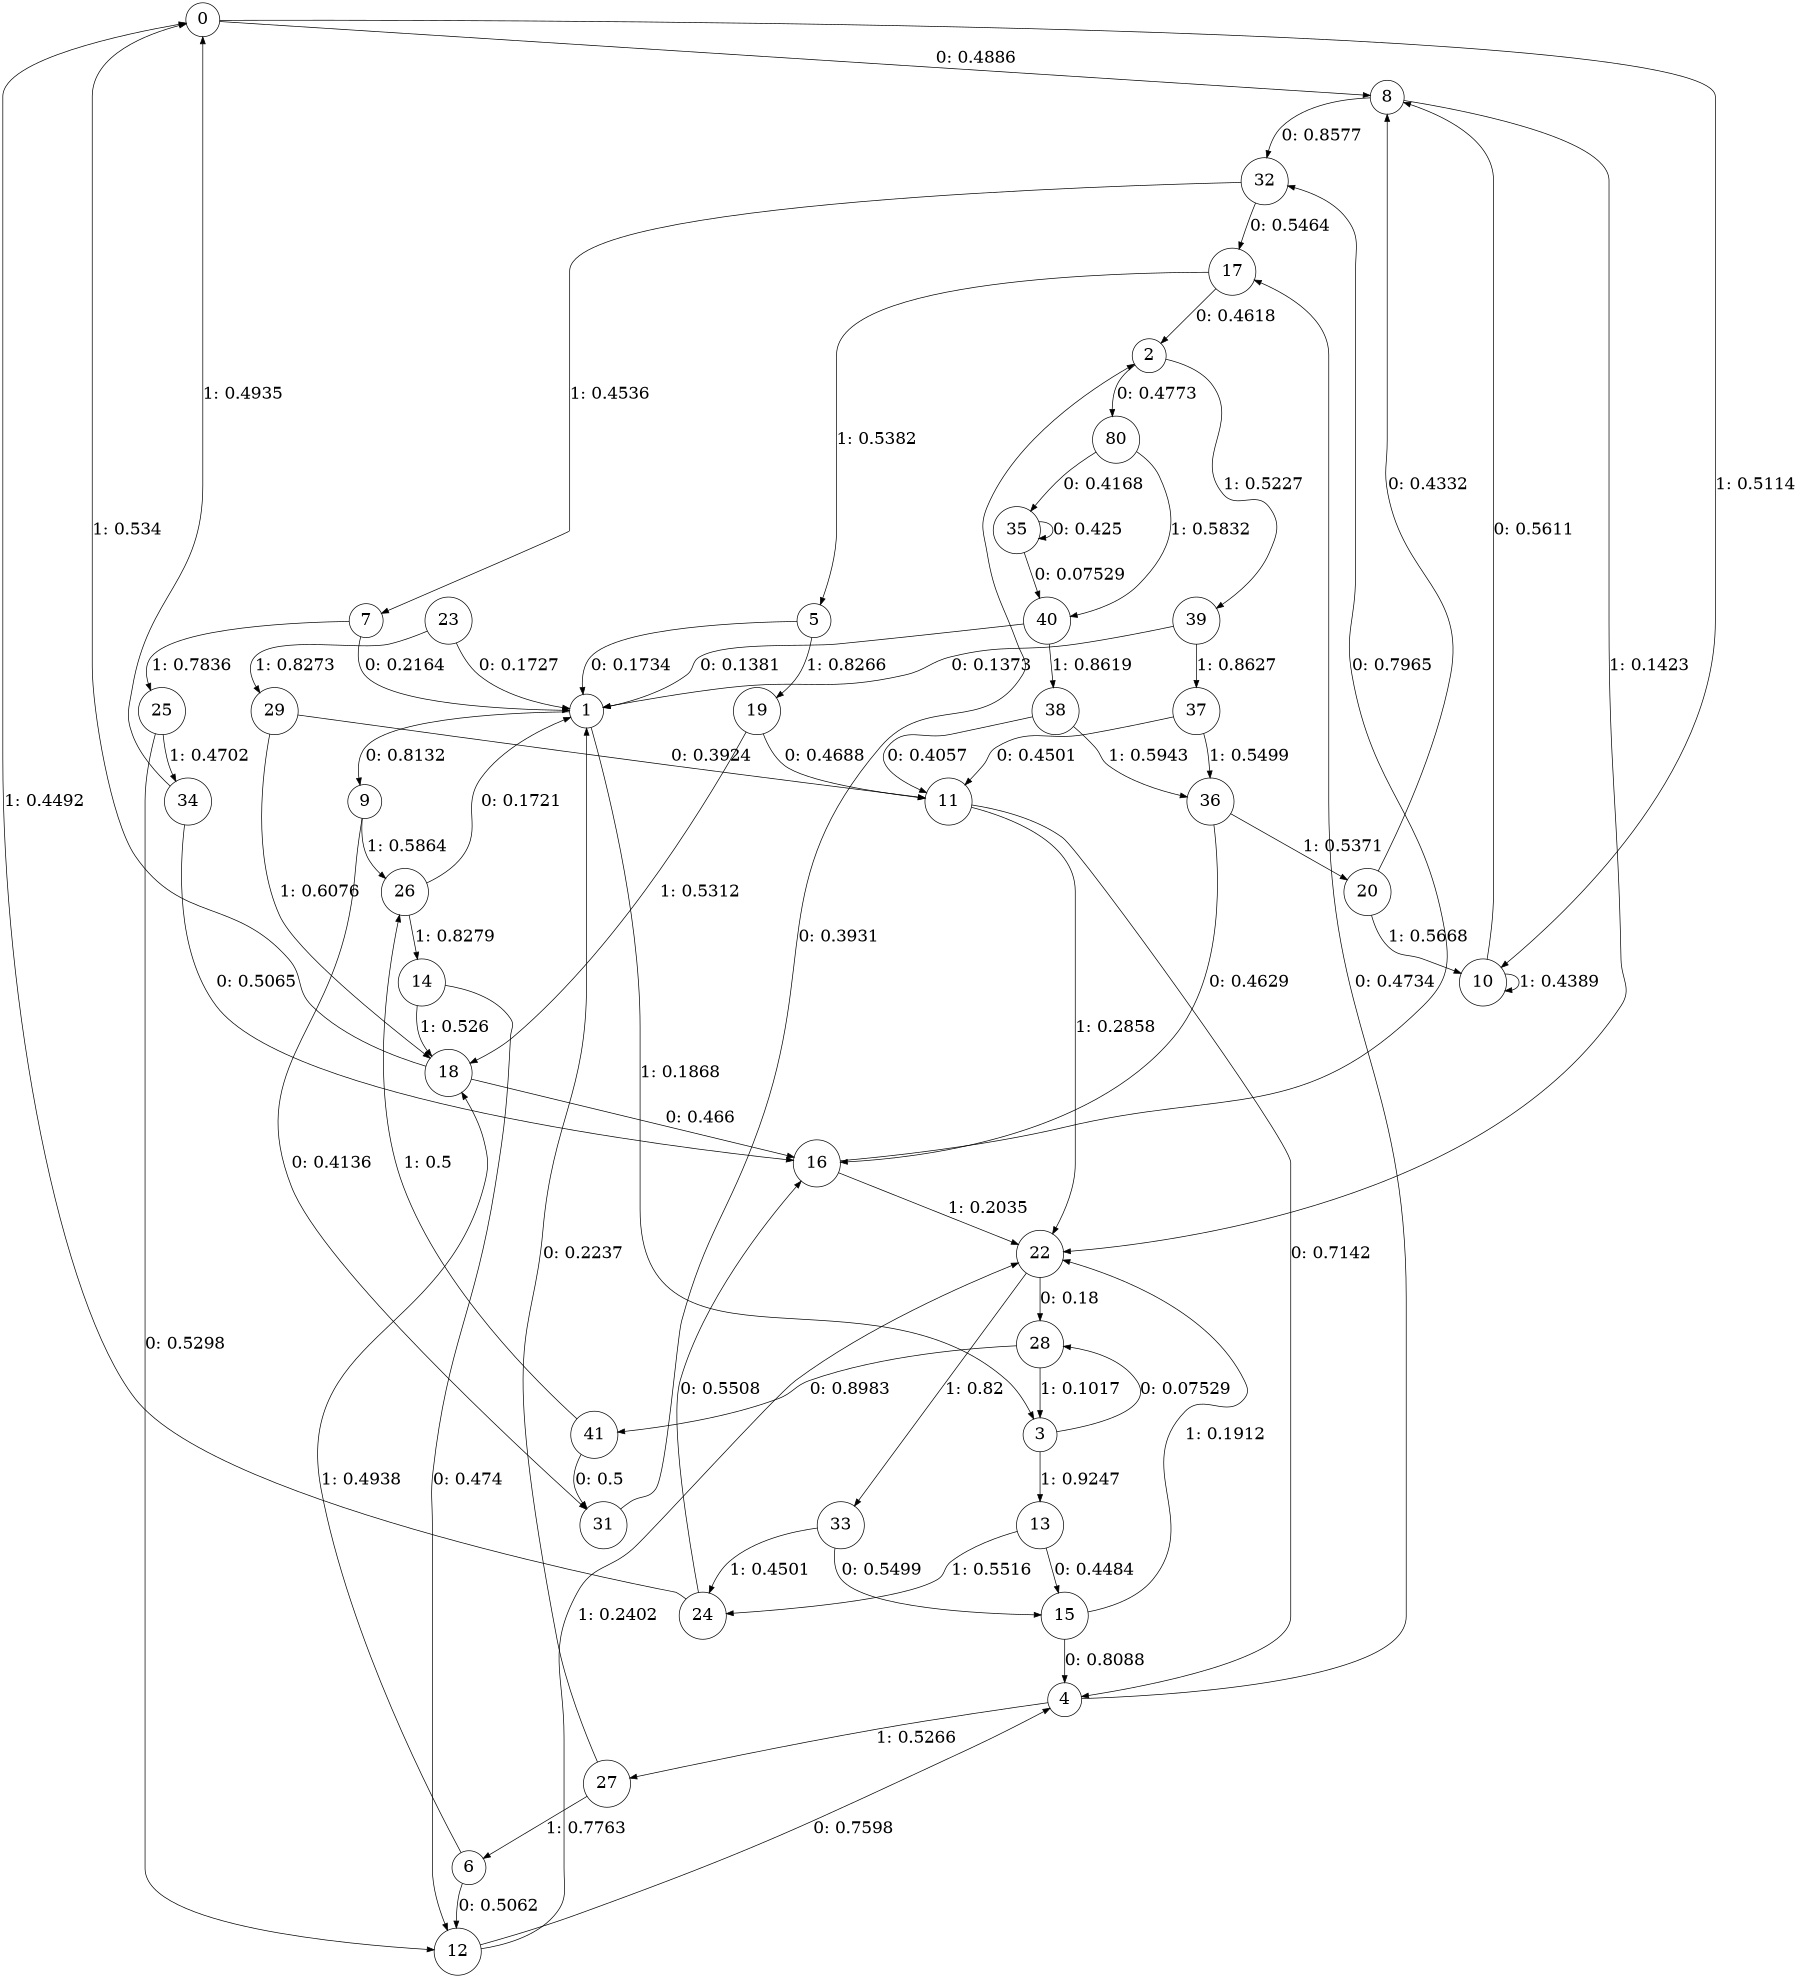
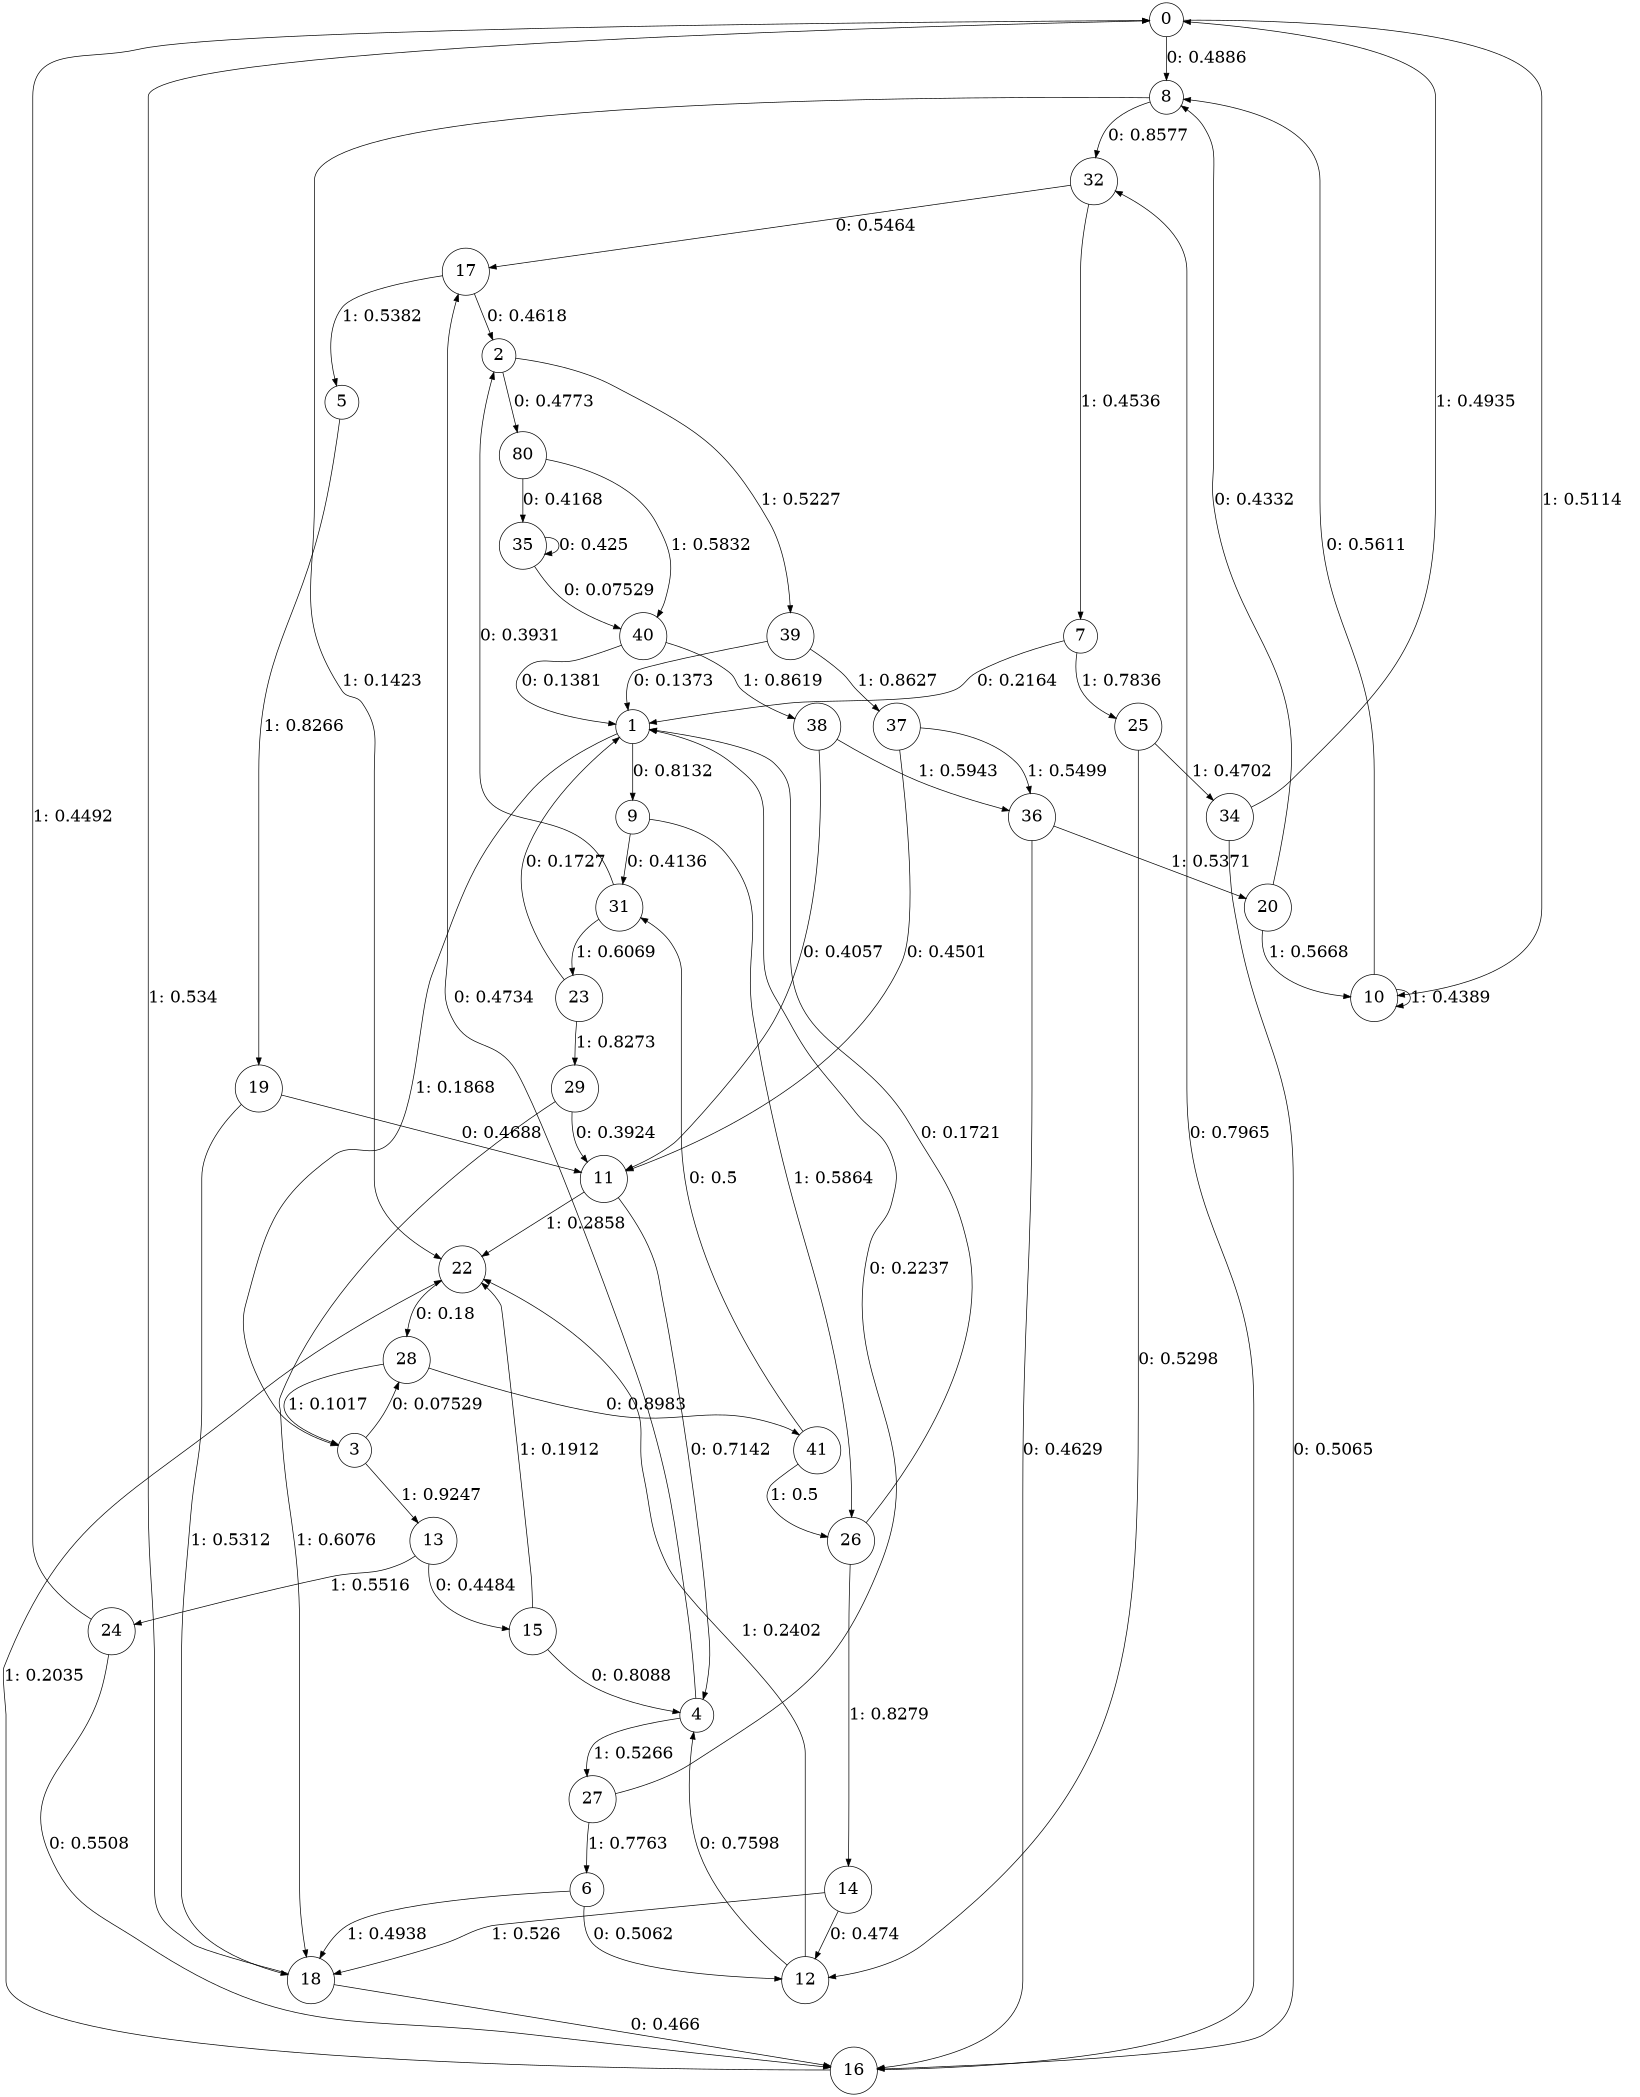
  digraph {
    node [fontsize=24 shape=circle]
    edge [fontsize=24]
    0
    8
    10
    32
    22
    17
    7
    28
-   33
    1
    9
    3
    31
    26
    13
    2
    23
    14
    n19 [label=41]
    15
    24
    n22 [label=80]
    39
    35
    40
    37
    38
    11
    36
    4
    16
    27
    5
    6
    19
    18
    12
    25
    34
    29
    20
    0 -> 8 [label="0: 0.4886   "]
    0 -> 10 [label="1: 0.5114   "]
    8 -> 32 [label="0: 0.8577   "]
    8 -> 22 [label="1: 0.1423   "]
    10 -> 8 [label="0: 0.5611   "]
    10 -> 10 [label="1: 0.4389   "]
    32 -> 17 [label="0: 0.5464   "]
    32 -> 7 [label="1: 0.4536   "]
    22 -> 28 [label="0: 0.18     "]
-   22 -> 33 [label="1: 0.82     "]
    17 -> 2 [label="0: 0.4618   "]
    17 -> 5 [label="1: 0.5382   "]
    7 -> 1 [label="0: 0.2164   "]
    7 -> 25 [label="1: 0.7836   "]
    28 -> 3 [label="1: 0.1017   "]
    28 -> n19 [label="0: 0.8983   "]
-   33 -> 15 [label="0: 0.5499   "]
-   33 -> 24 [label="1: 0.4501   "]
    1 -> 9 [label="0: 0.8132   "]
    1 -> 3 [label="1: 0.1868   "]
    9 -> 31 [label="0: 0.4136   "]
    9 -> 26 [label="1: 0.5864   "]
    3 -> 28 [label="0: 0.07529  "]
    3 -> 13 [label="1: 0.9247   "]
    31 -> 2 [label="0: 0.3931   "]
+   31 -> 23 [label="1: 0.6069   "]
    26 -> 1 [label="0: 0.1721   "]
    26 -> 14 [label="1: 0.8279   "]
    13 -> 15 [label="0: 0.4484   "]
    13 -> 24 [label="1: 0.5516   "]
    2 -> n22 [label="0: 0.4773   "]
    2 -> 39 [label="1: 0.5227   "]
    23 -> 1 [label="0: 0.1727   "]
    23 -> 29 [label="1: 0.8273   "]
    14 -> 18 [label="1: 0.526    "]
    14 -> 12 [label="0: 0.474    "]
    n19 -> 31 [label="0: 0.5      "]
    n19 -> 26 [label="1: 0.5      "]
    15 -> 22 [label="1: 0.1912   "]
    15 -> 4 [label="0: 0.8088   "]
    24 -> 0 [label="1: 0.4492   "]
    24 -> 16 [label="0: 0.5508   "]
    n22 -> 35 [label="0: 0.4168   "]
    n22 -> 40 [label="1: 0.5832   "]
    39 -> 1 [label="0: 0.1373   "]
    39 -> 37 [label="1: 0.8627   "]
    35 -> 35 [label="0: 0.425    "]
    35 -> 40 [label="0: 0.07529  "]
    40 -> 1 [label="0: 0.1381   "]
    40 -> 38 [label="1: 0.8619   "]
    37 -> 11 [label="0: 0.4501   "]
    37 -> 36 [label="1: 0.5499   "]
    38 -> 11 [label="0: 0.4057   "]
    38 -> 36 [label="1: 0.5943   "]
    11 -> 22 [label="1: 0.2858   "]
    11 -> 4 [label="0: 0.7142   "]
    36 -> 16 [label="0: 0.4629   "]
    36 -> 20 [label="1: 0.5371   "]
    4 -> 17 [label="0: 0.4734   "]
    4 -> 27 [label="1: 0.5266   "]
    16 -> 32 [label="0: 0.7965   "]
    16 -> 22 [label="1: 0.2035   "]
    27 -> 1 [label="0: 0.2237   "]
    27 -> 6 [label="1: 0.7763   "]
-   5 -> 1 [label="0: 0.1734   "]
    5 -> 19 [label="1: 0.8266   "]
    6 -> 18 [label="1: 0.4938   "]
    6 -> 12 [label="0: 0.5062   "]
    19 -> 11 [label="0: 0.4688   "]
    19 -> 18 [label="1: 0.5312   "]
    18 -> 0 [label="1: 0.534    "]
    18 -> 16 [label="0: 0.466    "]
    12 -> 22 [label="1: 0.2402   "]
    12 -> 4 [label="0: 0.7598   "]
    25 -> 12 [label="0: 0.5298   "]
    25 -> 34 [label="1: 0.4702   "]
    34 -> 0 [label="1: 0.4935   "]
    34 -> 16 [label="0: 0.5065   "]
    29 -> 11 [label="0: 0.3924   "]
    29 -> 18 [label="1: 0.6076   "]
    20 -> 8 [label="0: 0.4332   "]
    20 -> 10 [label="1: 0.5668   "]
  }
